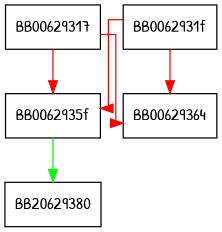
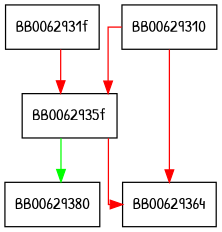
  digraph {
    fontname="Patrick Hand"
    splines=ortho
    node [fontname="Patrick Hand" shape=box]
    edge [color=red fontname="Patrick Hand"]
-   BB00629310 [label=BB00629317]
+   BB00629310
    BB0062935f
    BB00629364
-   BB00629380 [label=BB20629380]
+   BB00629380
    BB0062931f
    BB00629310 -> BB0062935f
    BB00629310 -> BB00629364
-   BB0062931f -> BB00629364
+   BB0062935f -> BB00629364
    BB0062935f -> BB00629380 [color=green]
    BB0062931f -> BB0062935f
  }
